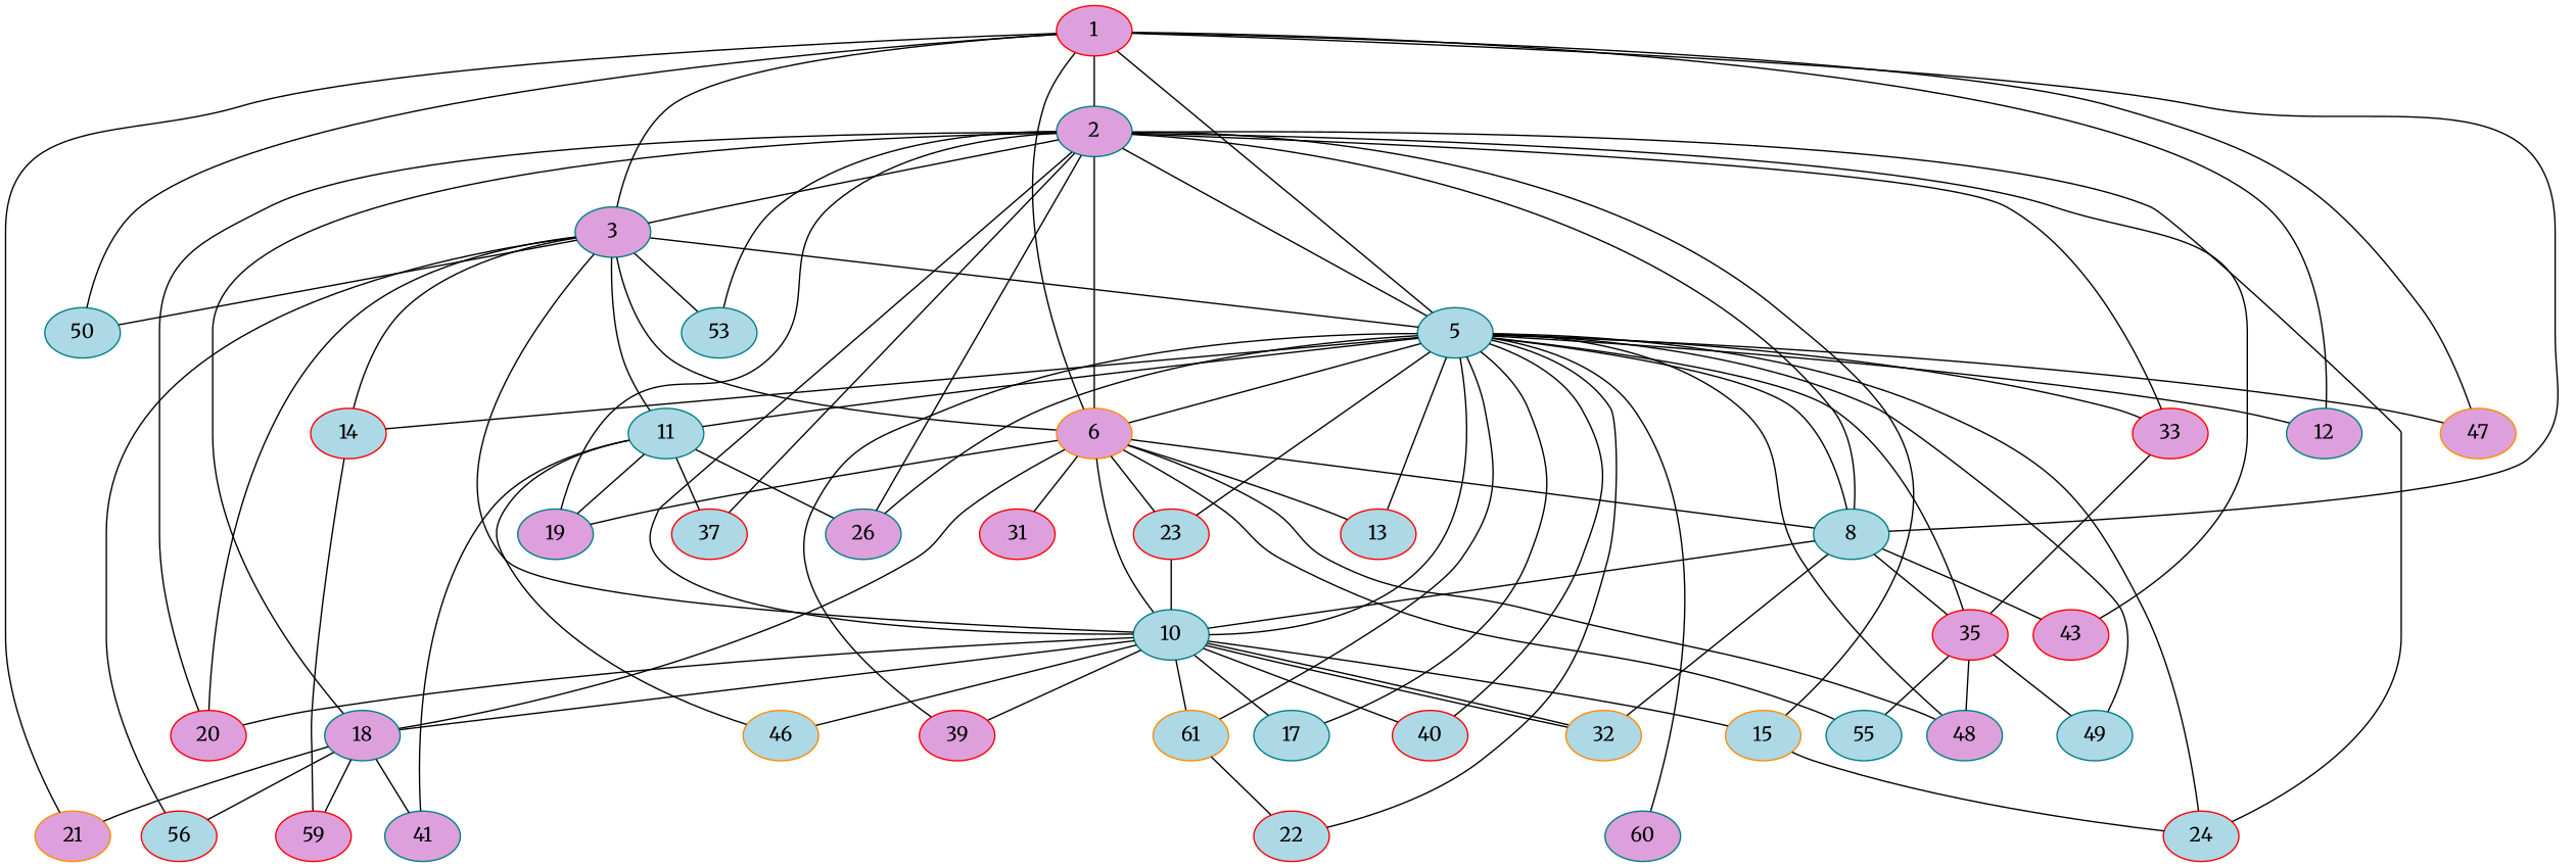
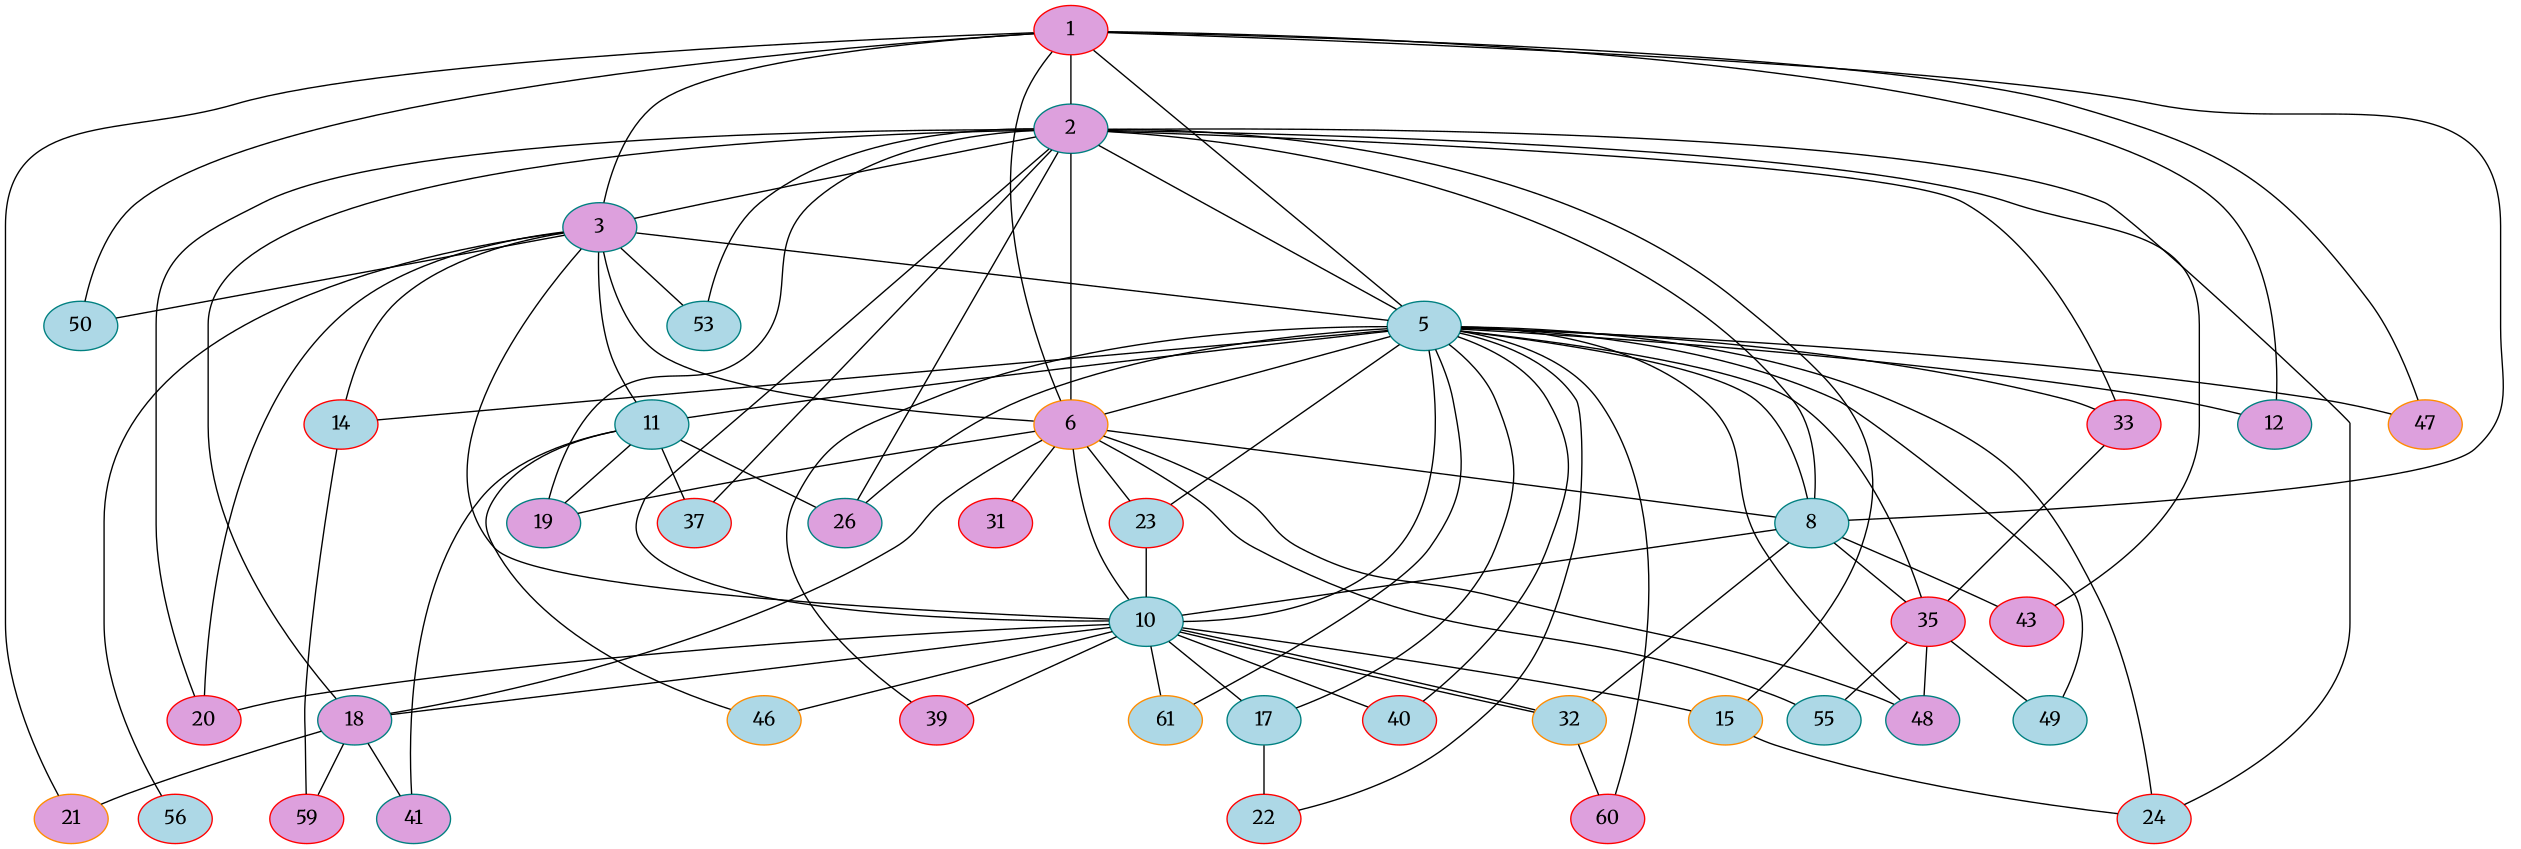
  graph {
    fontname=Merriweather
    node [color=red fillcolor=lightblue fontname=Merriweather style=filled]
    edge [fontname=Merriweather]
    1 [fillcolor=plum super="+38"]
    2 [color=teal fillcolor=plum super="+4"]
    3 [color=teal fillcolor=plum super="+16"]
    5 [color=teal super="+9"]
    6 [color=darkorange fillcolor=plum super="+7"]
    8 [color=teal super="+45"]
    12 [color=teal fillcolor=plum super="+58"]
    21 [color=darkorange fillcolor=plum]
    47 [color=darkorange fillcolor=plum]
    50 [color=teal]
    10 [color=teal super="+36"]
    15 [color=darkorange]
    18 [color=teal fillcolor=plum super="+28"]
    19 [color=teal fillcolor=plum super="+44"]
    20 [fillcolor=plum super="+34"]
    24 [super="+25"]
    26 [color=teal fillcolor=plum super="+30"]
    33 [fillcolor=plum]
    37
    43 [fillcolor=plum]
    53 [color=teal]
    11 [color=teal super="+27"]
    14
    56
-   13
    17 [color=teal super="+29"]
    22 [super="+42"]
    23
    35 [fillcolor=plum super="+51"]
    39 [fillcolor=plum]
    40
    48 [color=teal fillcolor=plum super="+57"]
    49 [color=teal]
-   60 [color=teal fillcolor=plum]
+   60 [fillcolor=plum]
    61 [color=darkorange]
    31 [fillcolor=plum]
    55 [color=teal]
    32 [color=darkorange super="+54"]
    46 [color=darkorange]
    41 [color=teal fillcolor=plum]
    59 [fillcolor=plum]
    1 -- 2 [weight=3]
    1 -- 3 [weight=2]
    1 -- 5 [weight=2]
    1 -- 6 [weight=2]
    1 -- 8
    1 -- 12
    1 -- 21
    1 -- 47
    1 -- 50
    2 -- 3 [weight=2]
    2 -- 5 [weight=4]
    2 -- 6 [weight=4]
    2 -- 8 [weight=2]
    2 -- 10 [weight=2]
    2 -- 15
    2 -- 18
    2 -- 19
    2 -- 20
    2 -- 24
    2 -- 26
    2 -- 33
    2 -- 37
    2 -- 43
    2 -- 53
    3 -- 5 [weight=2]
    3 -- 6 [weight=2]
    3 -- 50
    3 -- 10
    3 -- 20
    3 -- 53
    3 -- 11
    3 -- 14
    3 -- 56
    5 -- 6 [weight=4]
    5 -- 8 [weight=2]
    5 -- 12 [weight=2]
    5 -- 47
    5 -- 10 [weight=2]
    5 -- 24
    5 -- 26
    5 -- 33
    5 -- 11 [weight=2]
    5 -- 14
-   5 -- 13
    5 -- 17
    5 -- 22
    5 -- 23
    5 -- 35
    5 -- 39
    5 -- 40
    5 -- 48
    5 -- 49
    5 -- 60
    5 -- 61
    6 -- 8 [weight=2]
    6 -- 10 [weight=3]
    6 -- 18
    6 -- 19
-   6 -- 13
    6 -- 23
    6 -- 48
    6 -- 31 [weight=2]
    6 -- 55
    8 -- 10
    8 -- 43
    8 -- 35
    8 -- 32
    10 -- 15
    10 -- 18
    10 -- 20
    10 -- 17 [weight=2]
    10 -- 39
    10 -- 40
    10 -- 61
    10 -- 32
    10 -- 32
    10 -- 46
    15 -- 24
    18 -- 21
-   18 -- 56
    18 -- 41
    18 -- 59
    33 -- 35
    11 -- 19
    11 -- 26
    11 -- 37
    11 -- 46
    11 -- 41
    14 -- 59
-   61 -- 22
+   17 -- 22
    23 -- 10
    35 -- 48
    35 -- 49
    35 -- 55
+   32 -- 60
  }
